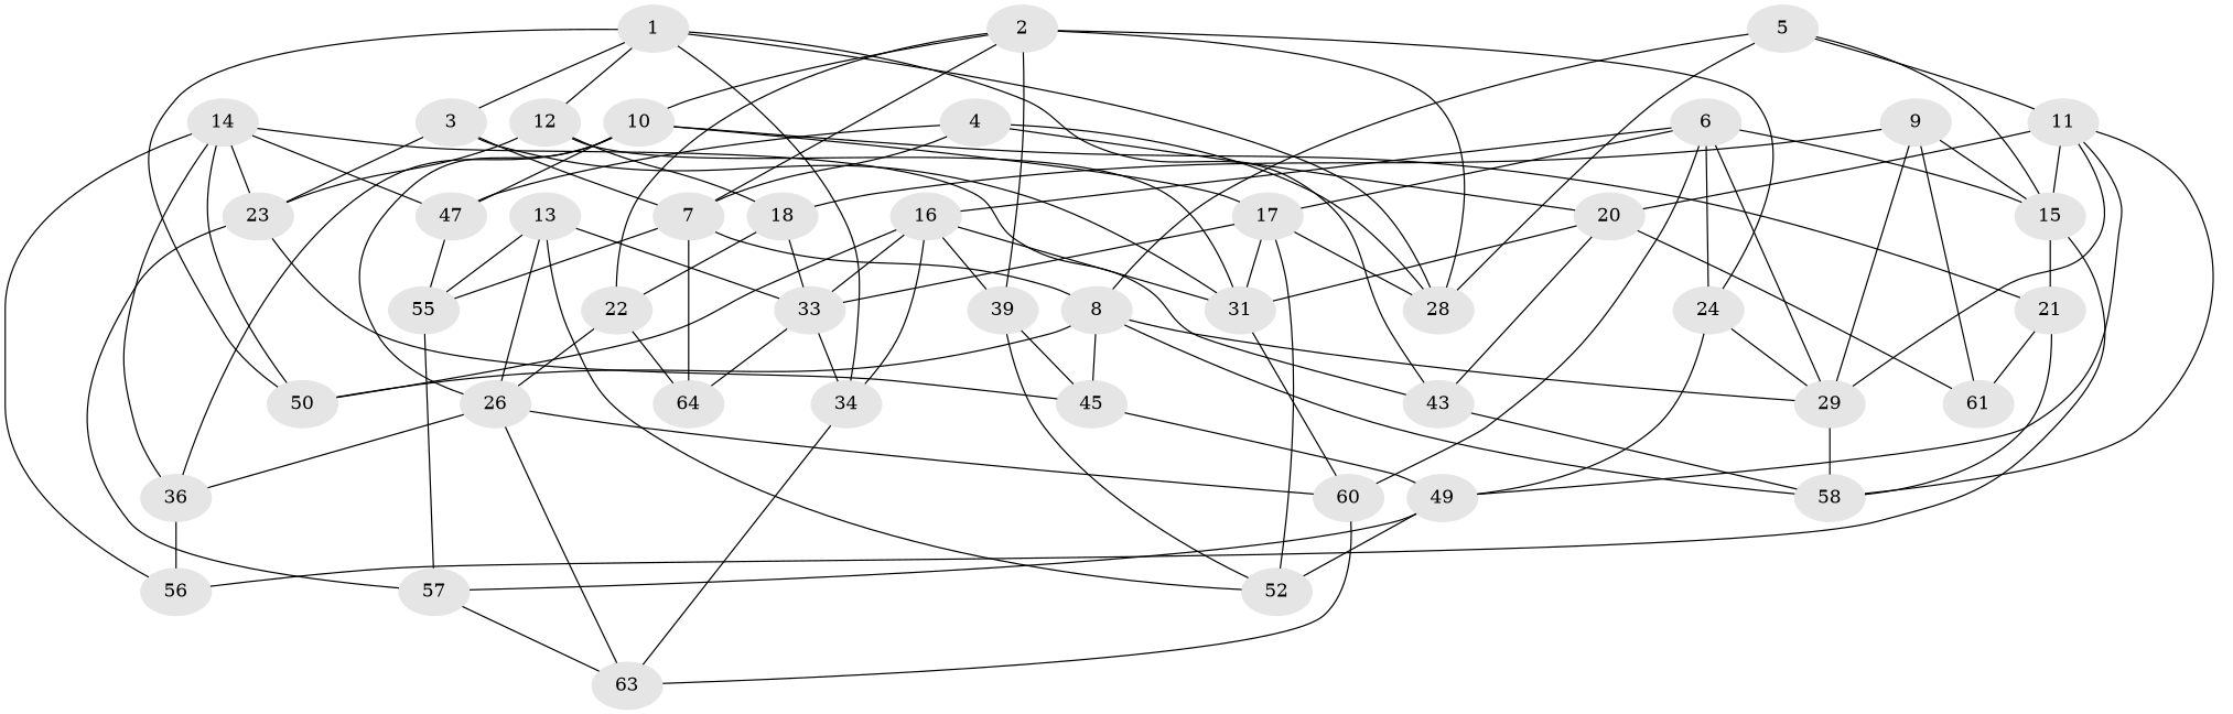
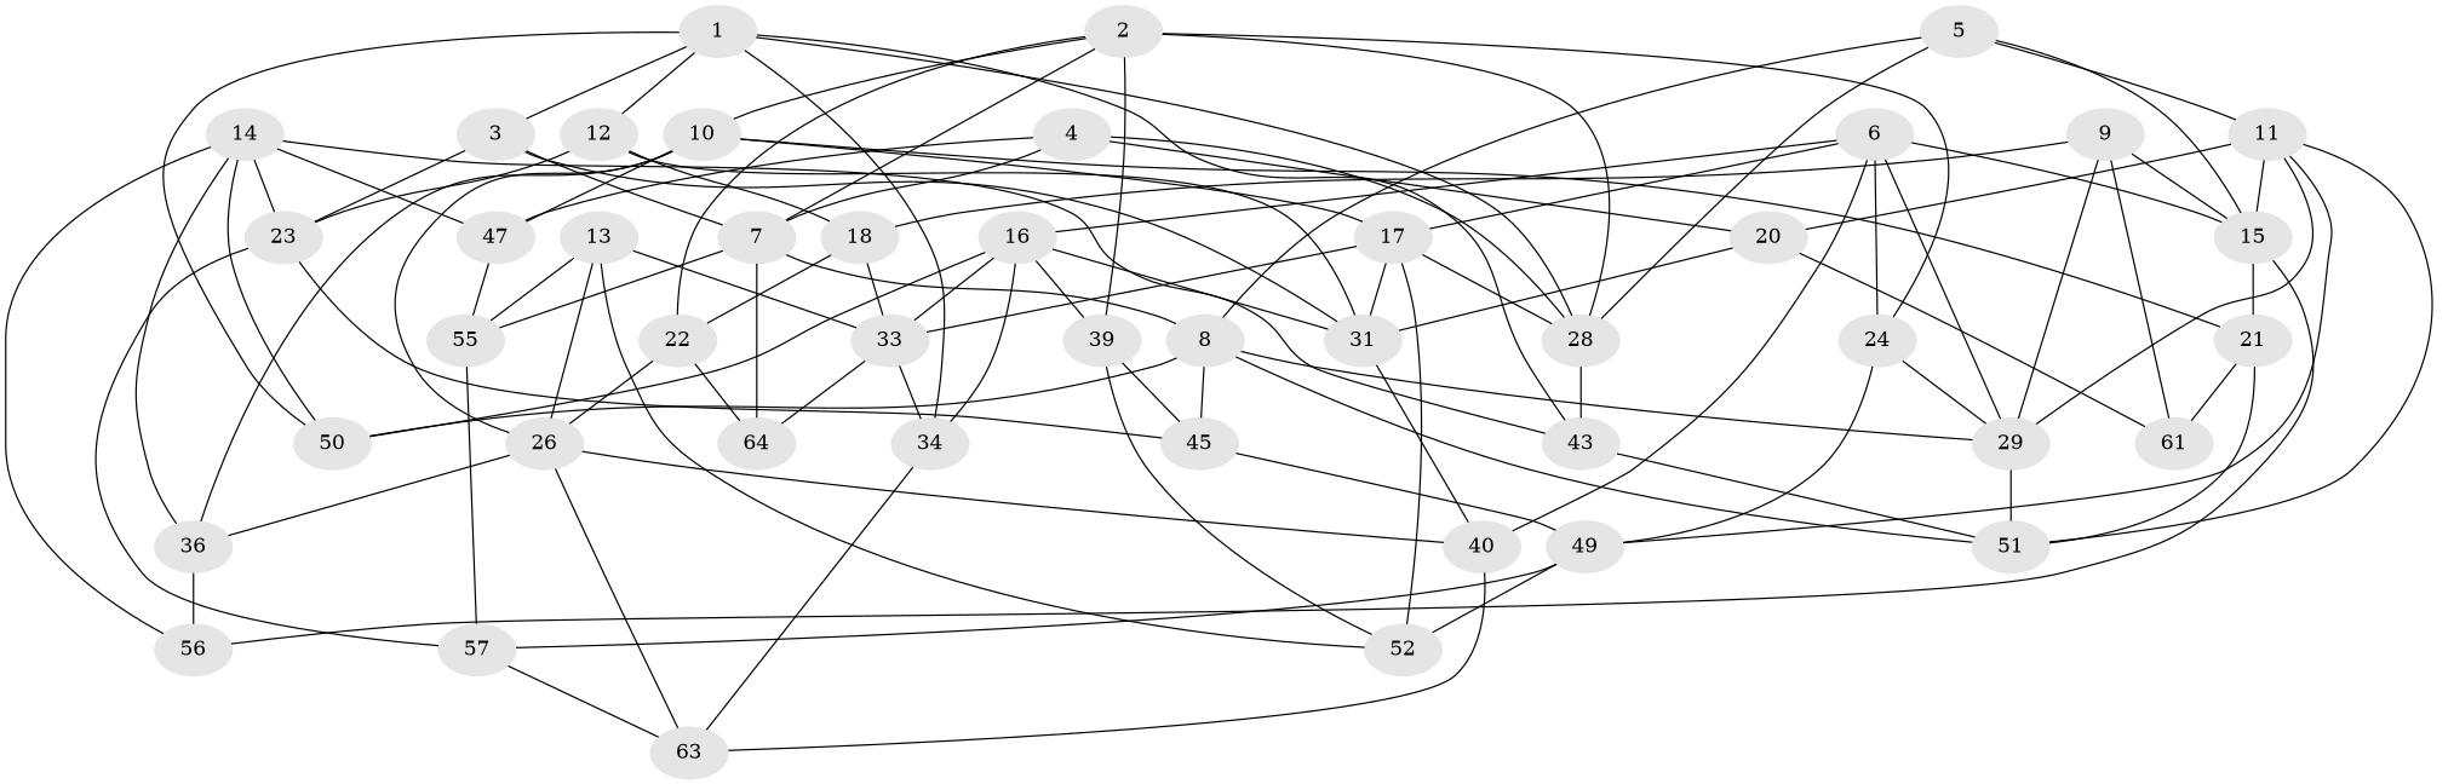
  graph {
    node [color=gray90 style=filled]
    1 [super="+27"]
    3 [super="+60"]
    12
    28 [super="+65"]
    34
    43
    50
    7 [super="+37"]
    23 [super="+30"]
    31 [super="+53"]
    18
    63
-   58
+   58 [label=51]
    2 [super="+48"]
    10 [super="+25"]
    22
    24
    39
    8 [super="+19"]
    55
    64
    47
    17 [super="+54"]
    21
    26 [super="+46"]
    36
    29 [super="+42"]
    49 [super="+59"]
    45
    52 [super="+62"]
    57
-   40 [label=60]
+   40
    4
    20
    61
    5
    11 [super="+35"]
    15 [super="+41"]
    56
    6 [super="+32"]
    16 [super="+51"]
    33 [super="+38"]
    9
    13
    14 [super="+44"]
    1 -- 3
    1 -- 12
    1 -- 28
    1 -- 34
    1 -- 43
    1 -- 50
    3 -- 7
    3 -- 23 [weight=2]
    3 -- 31
    12 -- 23
    12 -- 31
    12 -- 18
-   20 -- 43
+   28 -- 43
    34 -- 63
    43 -- 58
    7 -- 8
    7 -- 55
    7 -- 64
    23 -- 45
    23 -- 57
    31 -- 40
    18 -- 22
    18 -- 33
    2 -- 28
    2 -- 7
    2 -- 10
    2 -- 22
    2 -- 24
    2 -- 39
    10 -- 47
    10 -- 17
    10 -- 21
    10 -- 26
    10 -- 36
    22 -- 64
    22 -- 26
    24 -- 29
    24 -- 49
    39 -- 45
    39 -- 52
    8 -- 50
    8 -- 58
    8 -- 29
    8 -- 45
    55 -- 57
    47 -- 55
    17 -- 28
    17 -- 31
    17 -- 52
    17 -- 33
    21 -- 58
    21 -- 61
    26 -- 63
    26 -- 36
    26 -- 40
    36 -- 56
    29 -- 58
    49 -- 52 [weight=2]
    49 -- 57
    45 -- 49
    57 -- 63
    40 -- 63
    4 -- 28
    4 -- 7
    4 -- 47
    4 -- 20
    20 -- 31
    20 -- 61
    5 -- 28
    5 -- 8
    5 -- 11
    5 -- 15
    11 -- 58
    11 -- 29
    11 -- 49
    11 -- 20
    11 -- 15
    15 -- 21
    15 -- 56
    6 -- 24
    6 -- 17
    6 -- 29
    6 -- 40
    6 -- 15
    6 -- 16
    16 -- 34
    16 -- 50
    16 -- 31
    16 -- 39
    16 -- 33
    33 -- 34
    33 -- 64
    9 -- 18
    9 -- 29
    9 -- 61
    9 -- 15
    13 -- 55
    13 -- 26
    13 -- 52
    13 -- 33
    14 -- 43
    14 -- 50
    14 -- 23
    14 -- 47
    14 -- 36
    14 -- 56
  }
